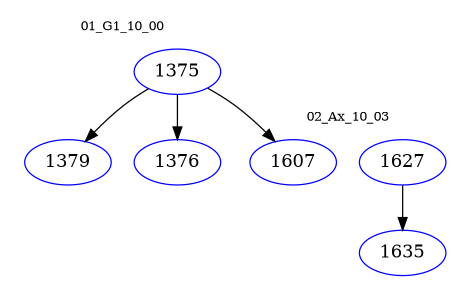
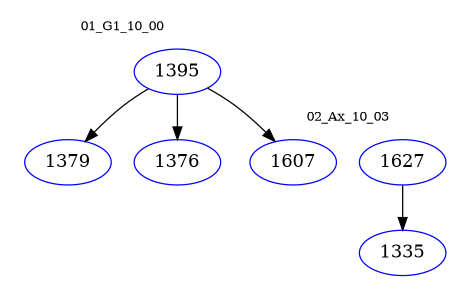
  digraph {
    node [color=blue]
    edge [color=black]
    n1 [label=1627]
    n2 [label=1607]
-   n3 [label=1635]
-   n4 [label=1375]
+   n3 [label=1335]
+   n4 [label=1395]
    n5 [label=1379]
    n6 [label=1376]
    subgraph cluster_1 {
      color=white
      fontsize=10
      label="02_Ax_10_03"
      n1
      n2
      n3
    }
    subgraph cluster_2 {
      color=white
      fontsize=10
      label="01_G1_10_00"
      n4
      n5
      n6
    }
    n1 -> n3
    n4 -> n2
    n4 -> n5
    n4 -> n6
  }
